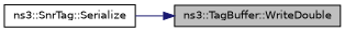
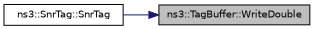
  digraph {
    rankdir=RL
    node [color=black fontname=Helvetica fontsize=10 shape=record style=filled]
    n1 [fillcolor=grey75 fontcolor=black height=0.2 label="ns3::TagBuffer::WriteDouble" width=0.4]
-   n2 [fillcolor=white height=0.2 label="ns3::SnrTag::Serialize" width=0.4]
+   n2 [fillcolor=white height=0.2 label="ns3::SnrTag::SnrTag" width=0.4]
    n1 -> n2 [color=midnightblue dir=back fontname=Helvetica fontsize=10 labelfontname=Helvetica labelfontsize=10 style=solid]
  }
